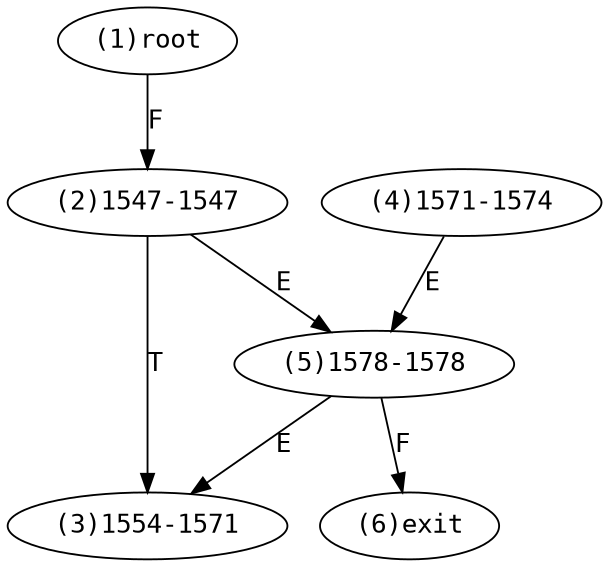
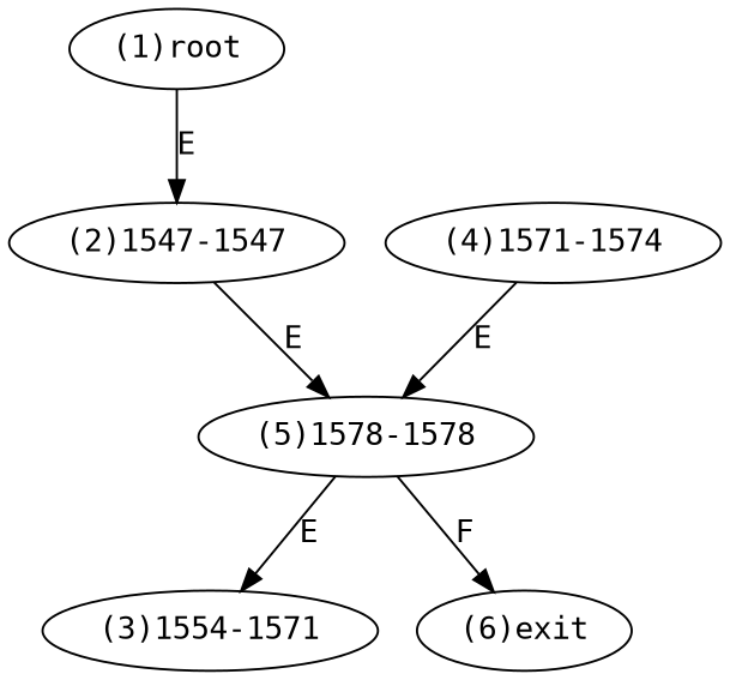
  digraph {
    fontname="DejaVu Sans Mono"
    node [fontname="DejaVu Sans Mono"]
    edge [fontname="DejaVu Sans Mono"]
    n1 [label="(1)root"]
    n2 [label="(2)1547-1547"]
    n3 [label="(3)1554-1571"]
    n4 [label="(5)1578-1578"]
    n5 [label="(6)exit"]
    n6 [label="(4)1571-1574"]
-   n1 -> n2 [label=F]
-   n2 -> n3 [label=T]
+   n1 -> n2 [label=E]
    n2 -> n4 [label=E]
    n4 -> n3 [label=E]
    n4 -> n5 [label=F]
    n6 -> n4 [label=E]
  }
